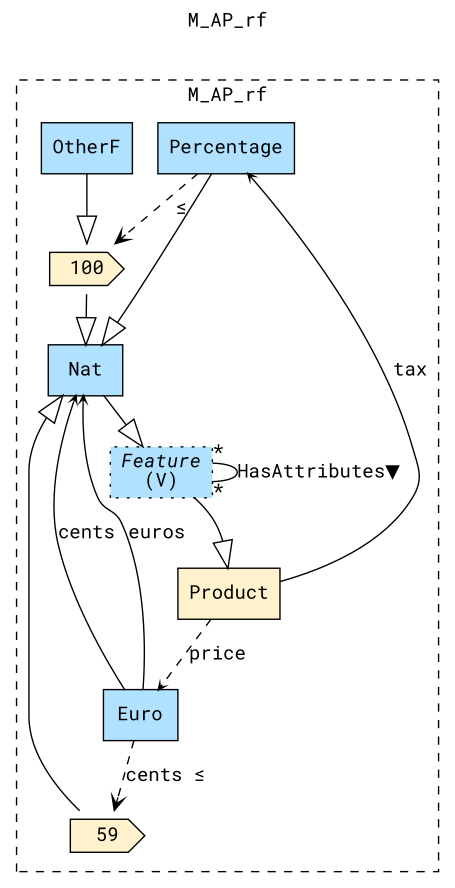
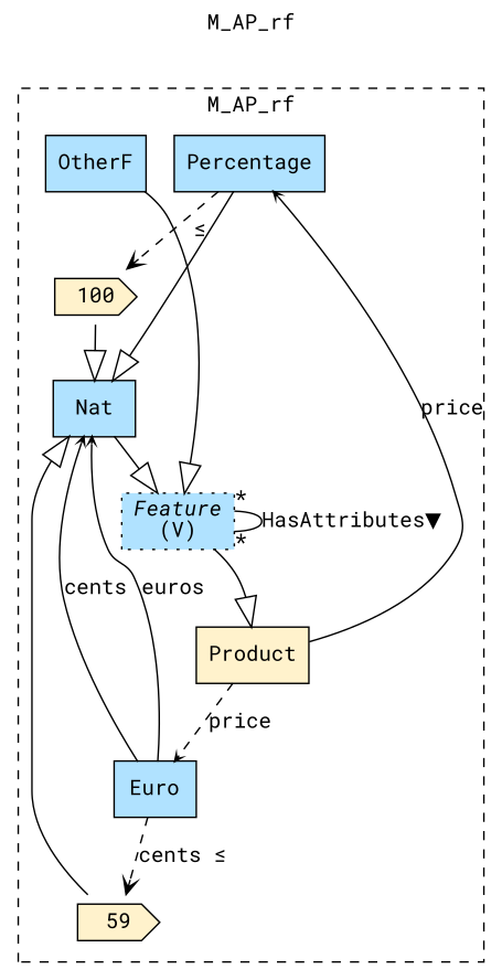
  digraph {
    fontname="Roboto Mono"
    label=M_AP_rf
    labelfontsize=12
    labelloc=tl
    node [fillcolor=lightskyblue1 fontname="Roboto Mono" shape=record style=filled]
    edge [arrowhead=vee fontname="Roboto Mono" arrowsize=2.0]
    n1 [label=Percentage]
    n2 [fillcolor="#FFF2CC" label=100 shape=cds]
    n3 [label=Nat]
    n4 [label=Euro]
    n5 [fillcolor="#FFF2CC" label=59 shape=cds]
    n6 [label=<{<I>Feature</I><br/>(V)}> style="filled,dotted"]
    n7 [fillcolor="#FFF2CC" label=Product]
    n8 [label=OtherF]
    subgraph cluster_1 {
      style=dashed
      n1
      n2
      n3
      n4
      n5
      n6
      n7
      n8
    }
    n1 -> n2 [label=" ≤" style=dashed arrowsize=""]
    n1 -> n3 [arrowhead=onormal]
    n2 -> n3 [arrowhead=onormal]
    n3 -> n6 [arrowhead=onormal]
    n4 -> n3 [arrowsize=.5 label=euros]
    n4 -> n3 [arrowsize=.5 label=cents]
    n4 -> n5 [label="cents ≤" style=dashed arrowsize=""]
    n5 -> n3 [arrowhead=onormal]
    n6 -> n6 [dir=none headlabel="*" label="HasAttributes▼" taillabel="*" arrowhead="" arrowsize=""]
    n6 -> n7 [arrowhead=onormal]
-   n7 -> n1 [arrowsize=.5 label=tax]
+   n7 -> n1 [arrowsize=.5 label=price]
    n7 -> n4 [arrowsize=.5 label=price style=dashed]
-   n8 -> n2 [arrowhead=onormal]
+   n8 -> n6 [arrowhead=onormal]
  }
